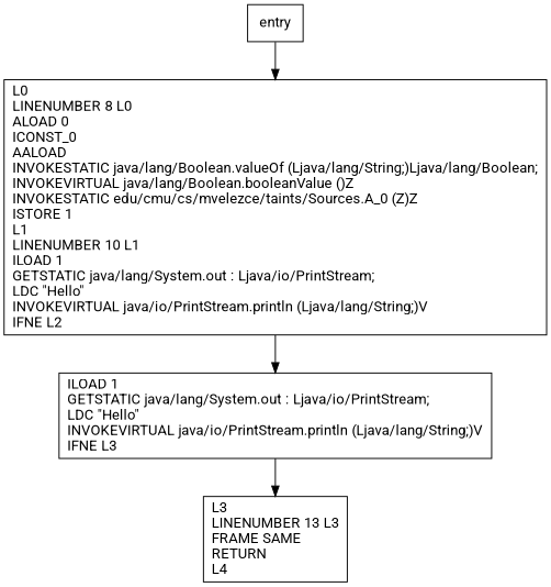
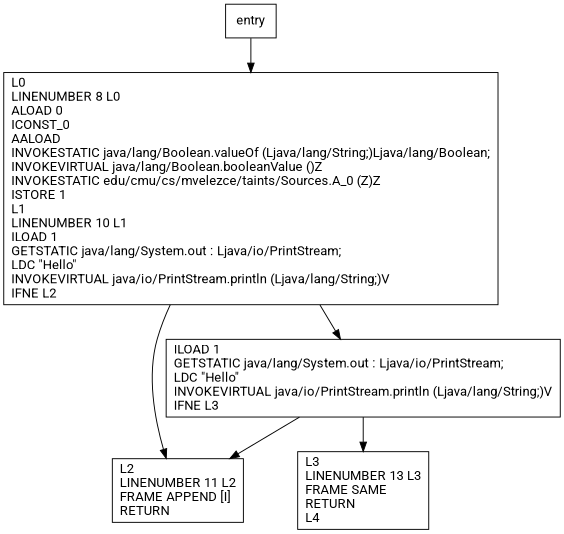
  digraph {
    fontname=Roboto
    node [fontname=Roboto shape=record]
    edge [fontname=Roboto]
    n1 [label="L3\lLINENUMBER 13 L3\lFRAME SAME\lRETURN\lL4\l"]
+   n2 [label="L2\lLINENUMBER 11 L2\lFRAME APPEND [I]\lRETURN\l"]
    n3 [label="ILOAD 1\lGETSTATIC java/lang/System.out : Ljava/io/PrintStream;\lLDC \"Hello\"\lINVOKEVIRTUAL java/io/PrintStream.println (Ljava/lang/String;)V\lIFNE L3\l"]
    n4 [label="L0\lLINENUMBER 8 L0\lALOAD 0\lICONST_0\lAALOAD\lINVOKESTATIC java/lang/Boolean.valueOf (Ljava/lang/String;)Ljava/lang/Boolean;\lINVOKEVIRTUAL java/lang/Boolean.booleanValue ()Z\lINVOKESTATIC edu/cmu/cs/mvelezce/taints/Sources.A_0 (Z)Z\lISTORE 1\lL1\lLINENUMBER 10 L1\lILOAD 1\lGETSTATIC java/lang/System.out : Ljava/io/PrintStream;\lLDC \"Hello\"\lINVOKEVIRTUAL java/io/PrintStream.println (Ljava/lang/String;)V\lIFNE L2\l"]
    entry
    n3 -> n1
+   n3 -> n2
+   n4 -> n2
    n4 -> n3
    entry -> n4
  }
